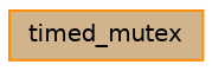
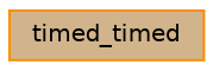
  digraph {
    rankdir=TB
-   n1 [color=darkorange fillcolor=tan fontname=Helvetica fontsize=10 height=0.2 label=timed_mutex shape=record style=filled width=0.4]
+   n1 [color=darkorange fillcolor=tan fontname=Helvetica fontsize=10 height=0.2 label=timed_timed shape=record style=filled width=0.4]
  }
